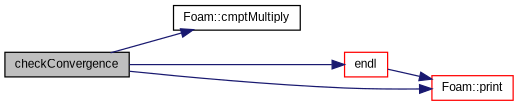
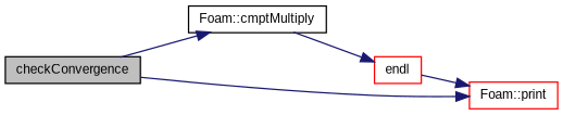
  digraph {
    fontname="Liberation Sans"
    rankdir=LR
    node [color=black fontname="Liberation Sans" fontsize=10 shape=record]
    edge [color=midnightblue fontname="Liberation Sans" fontsize=10 labelfontname=Helvetica labelfontsize=10 style=solid]
    n1 [fillcolor=grey75 fontcolor=black height=0.2 label=checkConvergence style=filled width=0.4]
    n2 [height=0.2 label="Foam::cmptMultiply" width=0.4]
    n3 [color=red height=0.2 label="Foam::print" width=0.4]
    n4 [color=red height=0.2 label=endl width=0.4]
    n1 -> n2
    n1 -> n3
-   n1 -> n4
+   n2 -> n4
    n4 -> n3
  }
